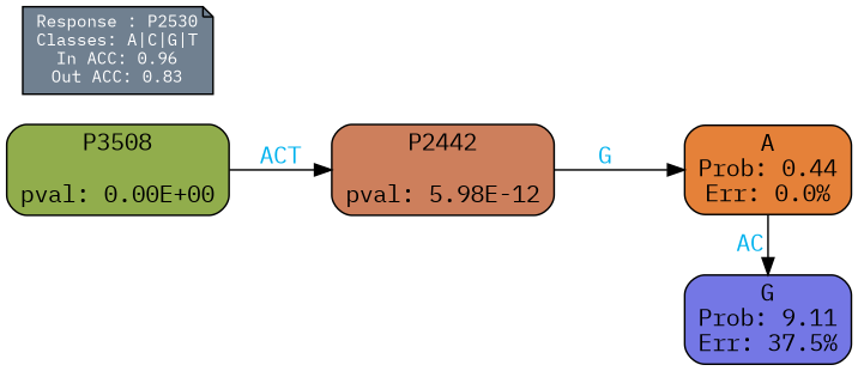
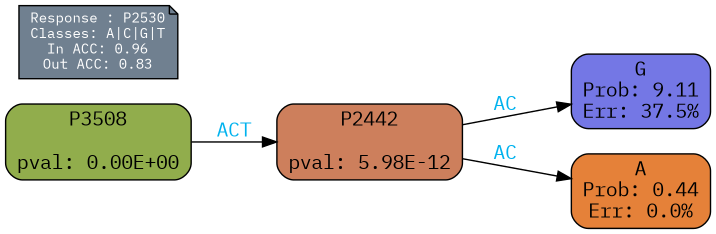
  digraph {
    fontname="IBM Plex Mono"
    rankdir=LR
    ranksep=equally
    splines=polylines
    node [color=black fontname="IBM Plex Mono" shape=box style="filled, rounded"]
    edge [fontcolor=deepskyblue2 fontname="IBM Plex Mono"]
    n1 [fillcolor="#7477e5" label="G\nProb: 9.11\nErr: 37.5%"]
    n2 [fillcolor="#e58139" label="A\nProb: 0.44\nErr: 0.0%"]
    n3 [align=left fillcolor=slategray fontcolor=white fontsize=10 label="Response : P2530\nClasses: A|C|G|T\nIn ACC: 0.96\nOut ACC: 0.83\n" shape=note style=filled]
    n4 [fillcolor="#91ad4c" label="P3508\n\npval: 0.00E+00"]
    n5 [fillcolor="#cd7f5c" label="P2442\n\npval: 5.98E-12"]
    subgraph sub_1 {
      rank=same
      n1
      n2
    }
    subgraph sub_2 {
      rank=same
      n3
      n4
    }
    n4 -> n5 [label=ACT]
-   n2 -> n1 [label=AC]
-   n5 -> n2 [label=G]
+   n5 -> n1 [label=AC]
+   n5 -> n2 [label=AC]
  }
